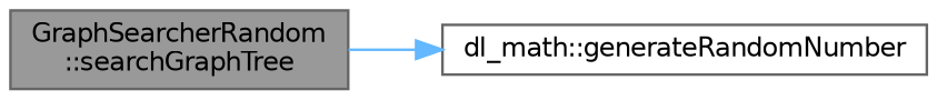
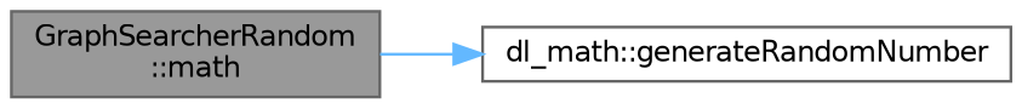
  digraph {
    rankdir=LR
    node [fontname=Helvetica fontsize=10 shape=box style=filled]
-   n1 [color=gray40 fillcolor=grey60 fontcolor=black height=0.2 label="GraphSearcherRandom\l::searchGraphTree" width=0.4]
+   n1 [color=gray40 fillcolor=grey60 fontcolor=black height=0.2 label="GraphSearcherRandom\l::math" width=0.4]
    n2 [color=grey40 fillcolor=white height=0.2 label="dl_math::generateRandomNumber" width=0.4]
    n1 -> n2 [color=steelblue1 fontname=Helvetica fontsize=10 labelfontname=Helvetica labelfontsize=10 style=solid]
  }
